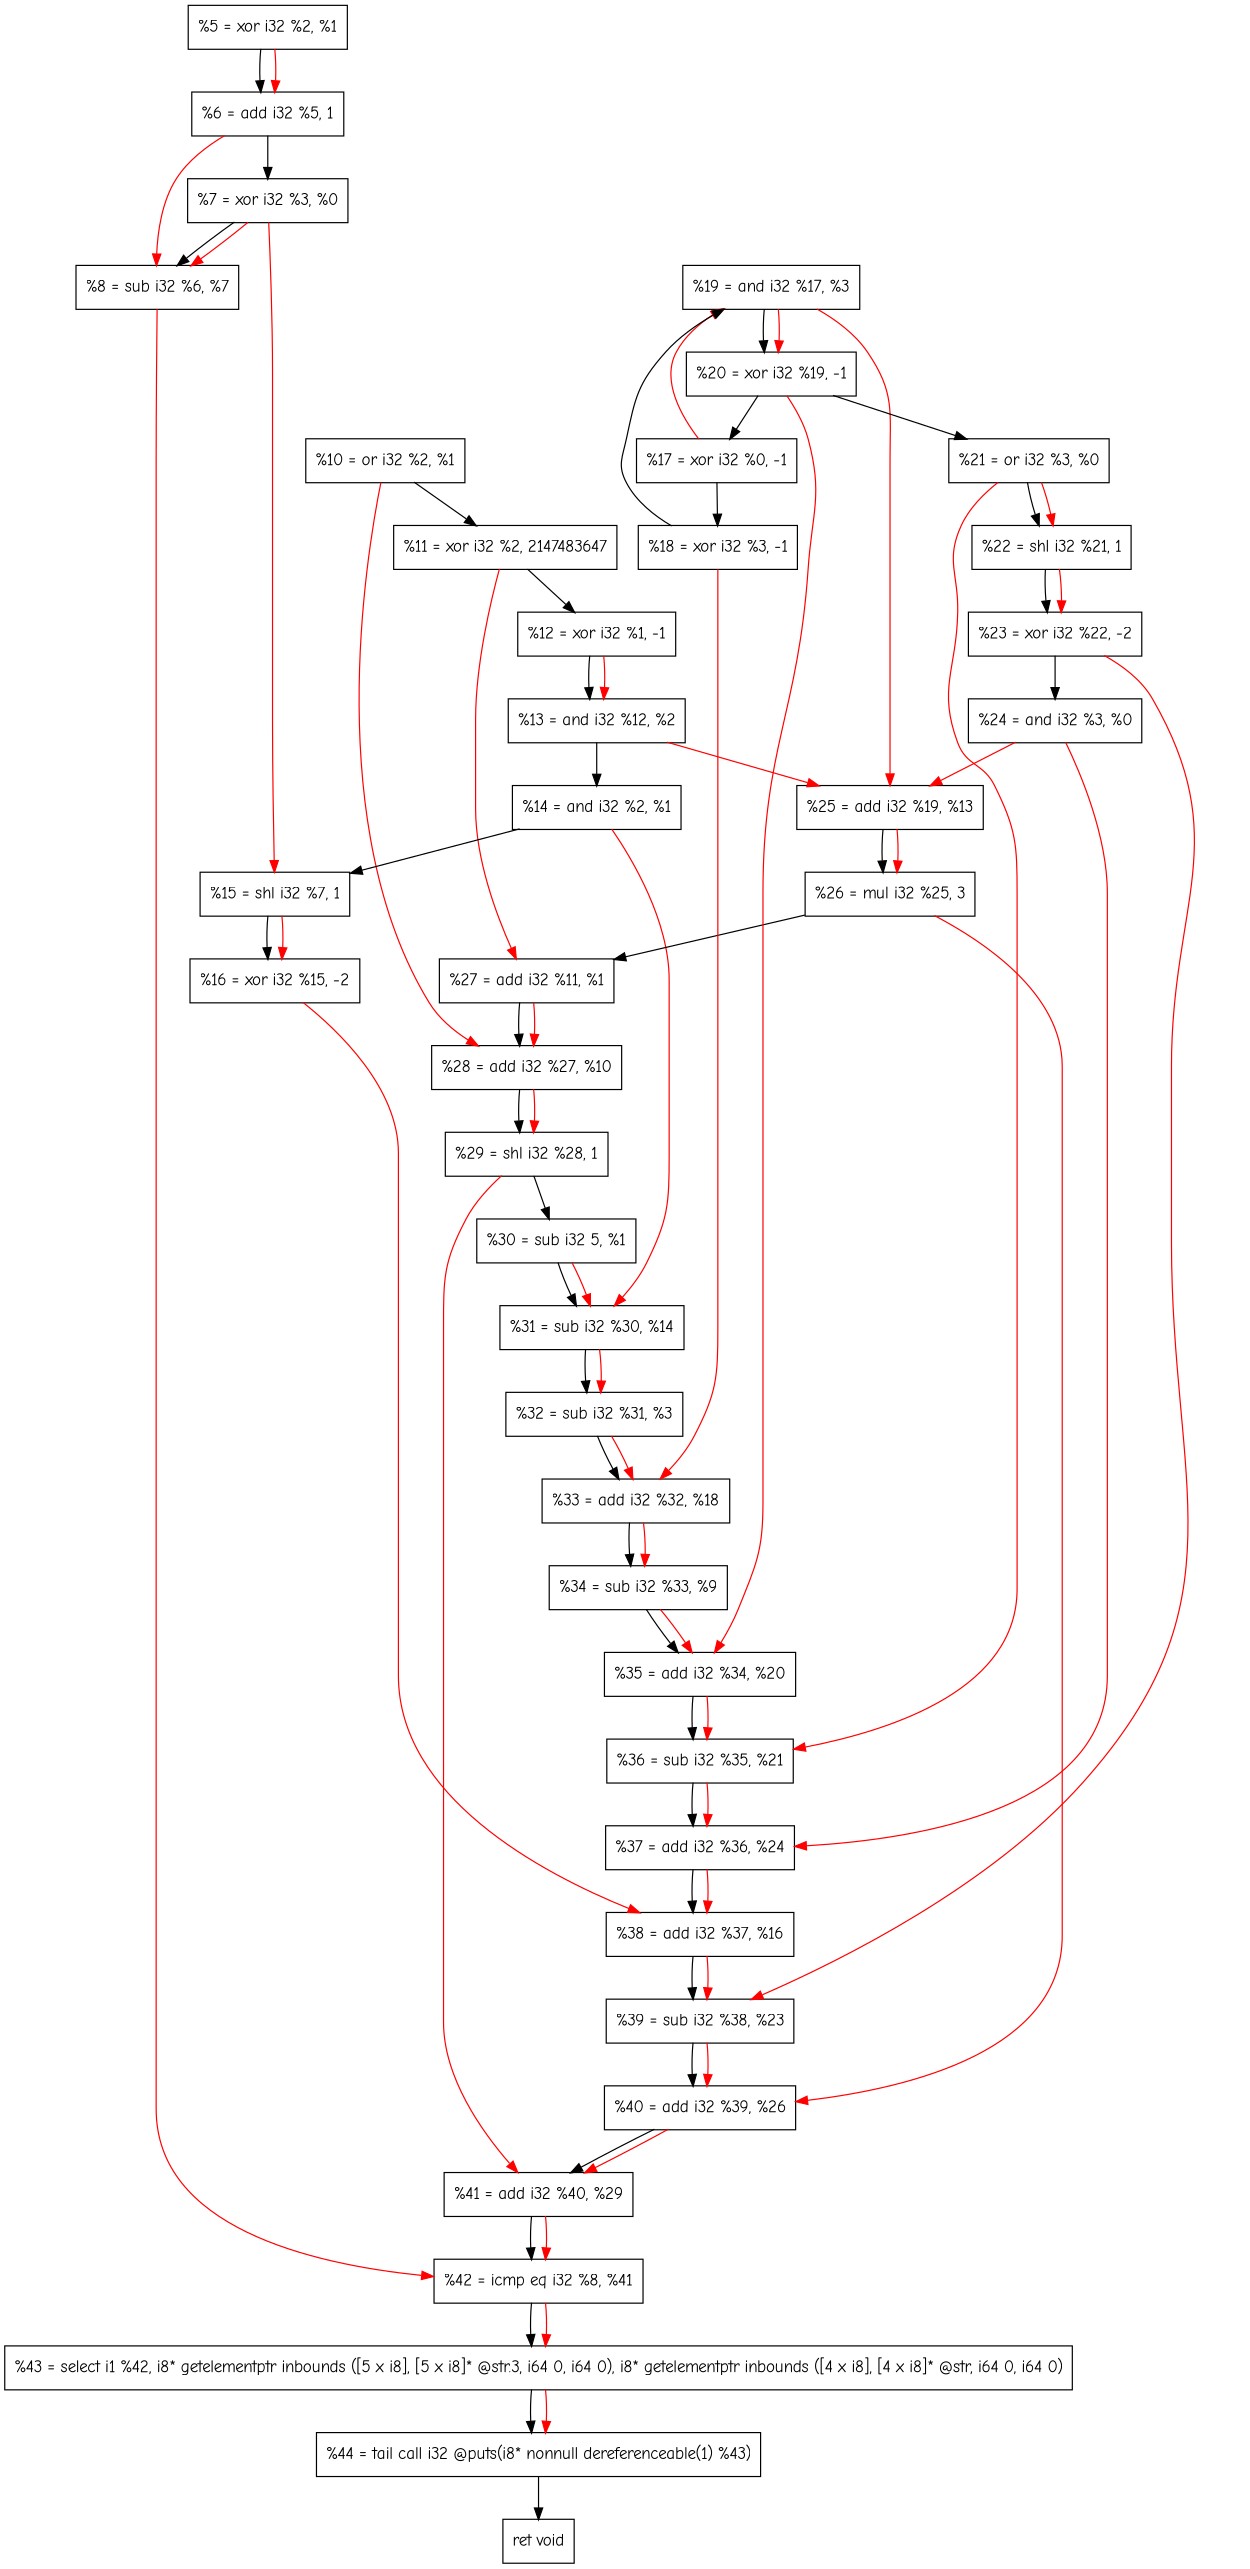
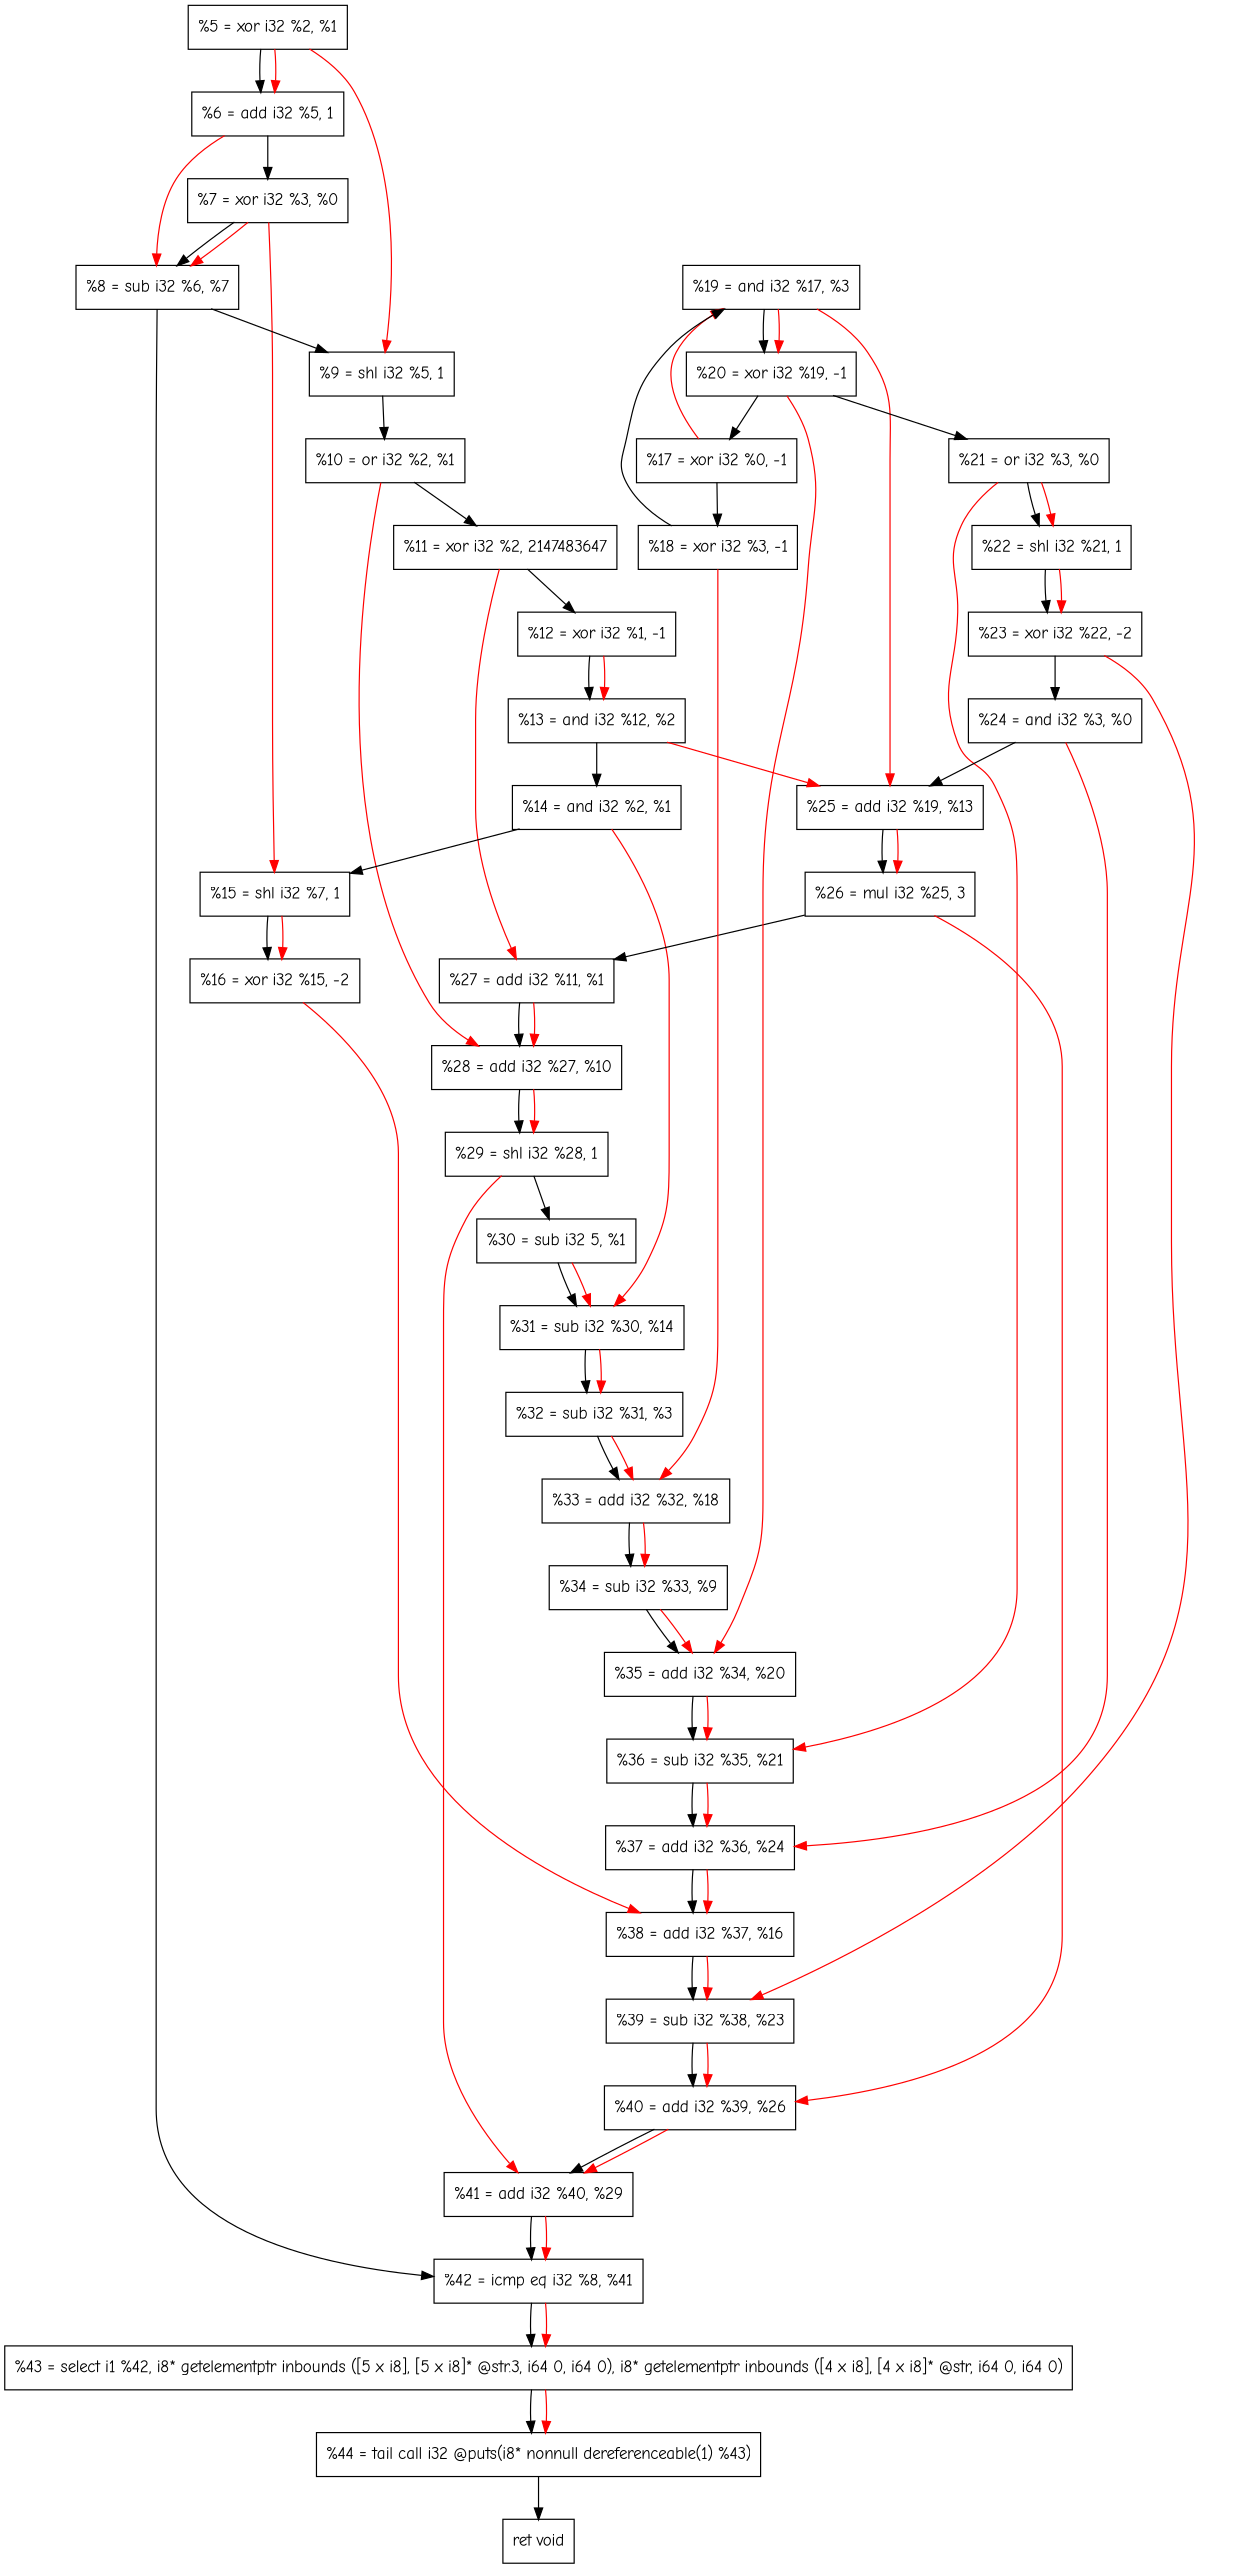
  digraph {
    fontname="Comic Neue"
    node [fontname="Comic Neue" shape=record]
    edge [fontname="Comic Neue" color=red]
    n1 [label="  %5 = xor i32 %2, %1"]
    n2 [label="  %6 = add i32 %5, 1"]
+   n3 [label="  %9 = shl i32 %5, 1"]
    n4 [label="  %7 = xor i32 %3, %0"]
    n5 [label="  %8 = sub i32 %6, %7"]
    n6 [label="  %10 = or i32 %2, %1"]
    n7 [label="  %15 = shl i32 %7, 1"]
    n8 [label="  %42 = icmp eq i32 %8, %41"]
    n9 [label="  %16 = xor i32 %15, -2"]
    n10 [label="  %43 = select i1 %42, i8* getelementptr inbounds ([5 x i8], [5 x i8]* @str.3, i64 0, i64 0), i8* getelementptr inbounds ([4 x i8], [4 x i8]* @str, i64 0, i64 0)"]
    n11 [label="  %11 = xor i32 %2, 2147483647"]
    n12 [label="  %28 = add i32 %27, %10"]
    n13 [label="  %34 = sub i32 %33, %9"]
    n14 [label="  %35 = add i32 %34, %20"]
    n15 [label="  %12 = xor i32 %1, -1"]
    n16 [label="  %27 = add i32 %11, %1"]
    n17 [label="  %29 = shl i32 %28, 1"]
    n18 [label="  %13 = and i32 %12, %2"]
    n19 [label="  %14 = and i32 %2, %1"]
    n20 [label="  %25 = add i32 %19, %13"]
    n21 [label="  %31 = sub i32 %30, %14"]
    n22 [label="  %26 = mul i32 %25, 3"]
    n23 [label="  %32 = sub i32 %31, %3"]
    n24 [label="  %38 = add i32 %37, %16"]
    n25 [label="  %17 = xor i32 %0, -1"]
    n26 [label="  %18 = xor i32 %3, -1"]
    n27 [label="  %19 = and i32 %17, %3"]
    n28 [label="  %39 = sub i32 %38, %23"]
    n29 [label="  %33 = add i32 %32, %18"]
    n30 [label="  %20 = xor i32 %19, -1"]
    n31 [label="  %21 = or i32 %3, %0"]
    n32 [label="  %22 = shl i32 %21, 1"]
    n33 [label="  %36 = sub i32 %35, %21"]
    n34 [label="  %23 = xor i32 %22, -2"]
    n35 [label="  %37 = add i32 %36, %24"]
    n36 [label="  %24 = and i32 %3, %0"]
    n37 [label="  %40 = add i32 %39, %26"]
    n38 [label="  %41 = add i32 %40, %29"]
    n39 [label="  %30 = sub i32 5, %1"]
    n40 [label="  %44 = tail call i32 @puts(i8* nonnull dereferenceable(1) %43)"]
    n41 [label="  ret void"]
    n1 -> n2 [color=""]
    n1 -> n2
+   n1 -> n3
    n2 -> n4 [color=""]
    n2 -> n5
+   n3 -> n6 [color=""]
    n4 -> n5 [color=""]
    n4 -> n5
    n4 -> n7
-   n5 -> n8
+   n5 -> n3 [color=""]
+   n5 -> n8 [color=black]
    n6 -> n11 [color=""]
    n6 -> n12
    n7 -> n9 [color=""]
    n7 -> n9
    n8 -> n10 [color=""]
    n8 -> n10
    n9 -> n24
    n10 -> n40 [color=""]
    n10 -> n40
    n11 -> n15 [color=""]
    n11 -> n16
    n12 -> n17 [color=""]
    n12 -> n17
    n13 -> n14 [color=""]
    n13 -> n14
    n14 -> n33 [color=""]
    n14 -> n33
    n15 -> n18 [color=""]
    n15 -> n18
    n16 -> n12 [color=""]
    n16 -> n12
    n17 -> n38
    n17 -> n39 [color=""]
    n18 -> n19 [color=""]
    n18 -> n20
    n19 -> n7 [color=""]
    n19 -> n21
    n20 -> n22 [color=""]
    n20 -> n22
    n21 -> n23 [color=""]
    n21 -> n23
    n22 -> n16 [color=""]
    n22 -> n37
    n23 -> n29 [color=""]
    n23 -> n29
    n24 -> n28 [color=""]
    n24 -> n28
    n25 -> n26 [color=""]
    n25 -> n27
    n26 -> n27 [color=""]
    n26 -> n29
    n27 -> n20
    n27 -> n30 [color=""]
    n27 -> n30
    n28 -> n37 [color=""]
    n28 -> n37
    n29 -> n13 [color=""]
    n29 -> n13
    n30 -> n14
    n30 -> n25 [color=""]
    n30 -> n31 [color=""]
    n31 -> n32 [color=""]
    n31 -> n32
    n31 -> n33
    n32 -> n34 [color=""]
    n32 -> n34
    n33 -> n35 [color=""]
    n33 -> n35
    n34 -> n28
    n34 -> n36 [color=""]
    n35 -> n24 [color=""]
    n35 -> n24
-   n36 -> n20
+   n36 -> n20 [color=""]
    n36 -> n35
    n37 -> n38 [color=""]
    n37 -> n38
    n38 -> n8 [color=""]
    n38 -> n8
    n39 -> n21 [color=""]
    n39 -> n21
    n40 -> n41 [color=""]
  }
